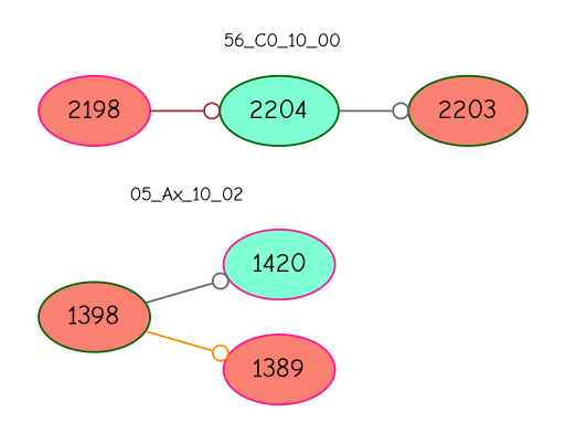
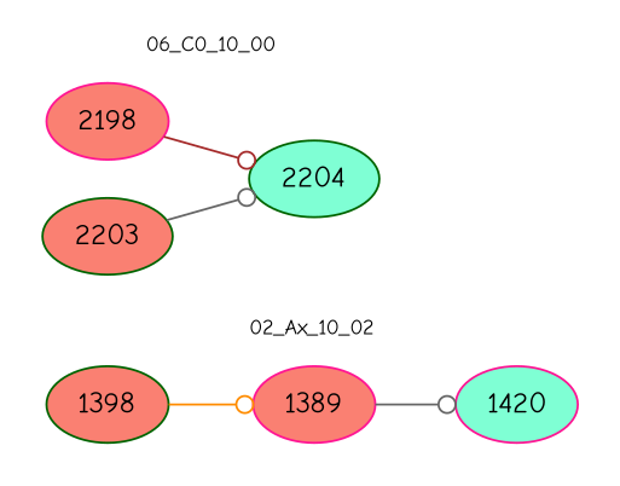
  digraph {
    fontname="Comic Neue"
    rankdir=LR
    node [color=darkgreen fillcolor=salmon fontname="Comic Neue" style=filled]
    edge [arrowhead=odot color=gray40 fontname="Comic Neue"]
    n1 [label=1398]
    n2 [color=deeppink label=1389]
    n3 [color=deeppink fillcolor=aquamarine label=1420]
    n4 [fillcolor=aquamarine label=2204]
    n5 [color=deeppink label=2198]
    n6 [label=2203]
    subgraph cluster_1 {
      color=white
      fontsize=10
-     label="05_Ax_10_02"
+     label="02_Ax_10_02"
      n1
      n2
      n3
    }
    subgraph cluster_2 {
      color=white
      fontsize=10
-     label="56_C0_10_00"
+     label="06_C0_10_00"
      n4
      n5
      n6
    }
    n1 -> n2 [color=darkorange]
-   n1 -> n3
-   n4 -> n6
+   n2 -> n3
+   n6 -> n4
    n5 -> n4 [color=brown]
  }
